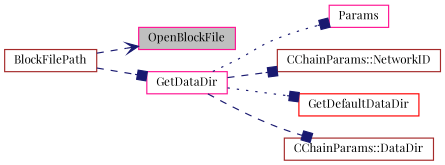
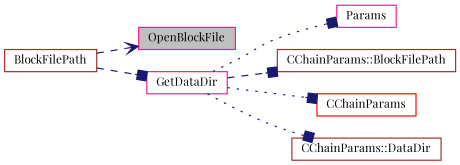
  digraph {
    fontname="Playfair Display"
    rankdir=LR
    node [color=deeppink fillcolor=white fontname="Playfair Display" fontsize=10 shape=record style=filled]
    edge [arrowhead=box color=midnightblue fontname="Playfair Display" fontsize=10 labelfontname=Helvetica labelfontsize=10 style=dashed]
    n1 [fillcolor=grey75 fontcolor=black height=0.2 label=OpenBlockFile width=0.4]
    n2 [color=brown height=0.2 label=BlockFilePath width=0.4]
    n3 [height=0.2 label=GetDataDir width=0.4]
    n4 [height=0.2 label=Params width=0.4]
-   n5 [color=brown height=0.2 label="CChainParams::NetworkID" width=0.4]
-   n6 [color=red height=0.2 label=GetDefaultDataDir width=0.4]
+   n5 [color=brown height=0.2 label="CChainParams::BlockFilePath" width=0.4]
+   n6 [color=red height=0.2 label=CChainParams width=0.4]
    n7 [color=brown height=0.2 label="CChainParams::DataDir" width=0.4]
    n2 -> n1 [arrowhead=vee]
    n2 -> n3
    n3 -> n4 [style=dotted]
    n3 -> n5
    n3 -> n6 [style=dotted]
-   n3 -> n7
+   n3 -> n7 [style=dotted]
  }
